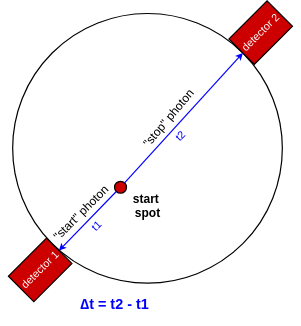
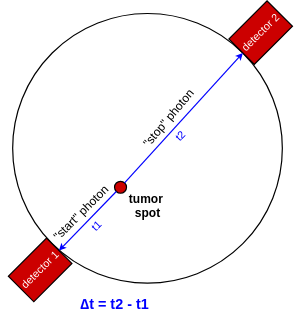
  <mxCell id="0" />
  <mxCell id="1" parent="0" />
  <mxCell id="2" value="" style="ellipse;whiteSpace=wrap;html=1;strokeWidth=2;" vertex="1" parent="1"><mxGeometry x="20" y="20" width="450" height="450" as="geometry" /></mxCell>
  <mxCell id="3" value="" style="ellipse;whiteSpace=wrap;html=1;fillColor=#CC0000;strokeWidth=2;" vertex="1" parent="1"><mxGeometry x="190" y="300" width="20" height="20" as="geometry" /></mxCell>
- <mxCell id="4" value="&lt;font style=&quot;font-size: 20px&quot;&gt;&lt;b&gt;start&amp;nbsp;&lt;br&gt;spot&lt;/b&gt;&lt;/font&gt;" style="text;html=1;resizable=0;autosize=1;align=center;verticalAlign=middle;points=[];fillColor=none;strokeColor=none;rounded=0;" vertex="1" parent="1"><mxGeometry x="205" y="320" width="80" height="40" as="geometry" /></mxCell>
+ <mxCell id="4" value="&lt;font style=&quot;font-size: 20px&quot;&gt;&lt;b&gt;tumor&amp;nbsp;&lt;br&gt;spot&lt;/b&gt;&lt;/font&gt;" style="text;html=1;resizable=0;autosize=1;align=center;verticalAlign=middle;points=[];fillColor=none;strokeColor=none;rounded=0;" vertex="1" parent="1"><mxGeometry x="205" y="320" width="80" height="40" as="geometry" /></mxCell>
  <mxCell id="5" value="&lt;font color=&quot;#ffffff&quot;&gt;detector 1&lt;/font&gt;" style="whiteSpace=wrap;html=1;fontSize=18;fillColor=#cc0000;rotation=-45;strokeWidth=2;" vertex="1" parent="1"><mxGeometry x="20.86" y="418" width="90" height="60" as="geometry" /></mxCell>
  <mxCell id="6" value="&lt;font color=&quot;#ffffff&quot;&gt;detector 2&lt;/font&gt;" style="whiteSpace=wrap;html=1;fontSize=18;fillColor=#cc0000;rotation=-45;strokeWidth=2;" vertex="1" parent="1"><mxGeometry x="388.86" y="22" width="90" height="60" as="geometry" /></mxCell>
  <mxCell id="7" value="" style="endArrow=classic;html=1;fontSize=18;entryX=1;entryY=0;entryDx=0;entryDy=0;strokeColor=#0000FF;strokeWidth=2;" edge="1" parent="1" source="3" target="2"><mxGeometry width="50" height="50" relative="1" as="geometry"><mxPoint x="210" y="300" as="sourcePoint" /><mxPoint x="260" y="250" as="targetPoint" /></mxGeometry></mxCell>
  <mxCell id="8" value="" style="endArrow=classic;html=1;fontSize=18;strokeColor=#0000FF;exitX=0;exitY=1;exitDx=0;exitDy=0;strokeWidth=2;" edge="1" parent="1" source="3" target="5"><mxGeometry width="50" height="50" relative="1" as="geometry"><mxPoint x="190" y="320" as="sourcePoint" /><mxPoint x="120" y="390" as="targetPoint" /></mxGeometry></mxCell>
  <mxCell id="9" value="&lt;font style=&quot;font-size: 20px&quot;&gt;&quot;start&quot; photon&lt;/font&gt;" style="text;html=1;resizable=0;autosize=1;align=center;verticalAlign=middle;points=[];fillColor=none;strokeColor=none;rounded=0;fontSize=18;rotation=-45;" vertex="1" parent="1"><mxGeometry x="64" y="338" width="140" height="30" as="geometry" /></mxCell>
  <mxCell id="10" value="&lt;font style=&quot;font-size: 20px&quot;&gt;&quot;stop&quot; photon&lt;/font&gt;" style="text;html=1;resizable=0;autosize=1;align=center;verticalAlign=middle;points=[];fillColor=none;strokeColor=none;rounded=0;fontSize=18;rotation=-50;" vertex="1" parent="1"><mxGeometry x="215" y="180" width="130" height="30" as="geometry" /></mxCell>
  <mxCell id="11" value="&lt;font color=&quot;#0000ff&quot;&gt;t1&lt;/font&gt;" style="text;html=1;resizable=0;autosize=1;align=center;verticalAlign=middle;points=[];fillColor=none;strokeColor=none;rounded=0;fontSize=18;rotation=-45;" vertex="1" parent="1"><mxGeometry x="145" y="360" width="30" height="30" as="geometry" /></mxCell>
  <mxCell id="12" value="&lt;font color=&quot;#0000ff&quot;&gt;t2&lt;/font&gt;" style="text;html=1;resizable=0;autosize=1;align=center;verticalAlign=middle;points=[];fillColor=none;strokeColor=none;rounded=0;fontSize=18;rotation=-45;" vertex="1" parent="1"><mxGeometry x="285" y="210" width="30" height="30" as="geometry" /></mxCell>
  <mxCell id="13" value="&lt;font style=&quot;font-size: 24px&quot; color=&quot;#0000ff&quot;&gt;&lt;b&gt;∆t = t2 - t1&lt;/b&gt;&lt;/font&gt;" style="text;html=1;resizable=0;autosize=1;align=center;verticalAlign=middle;points=[];fillColor=none;strokeColor=none;rounded=0;fontSize=18;fontColor=#00FF00;" vertex="1" parent="1"><mxGeometry x="125" y="490" width="130" height="30" as="geometry" /></mxCell>
